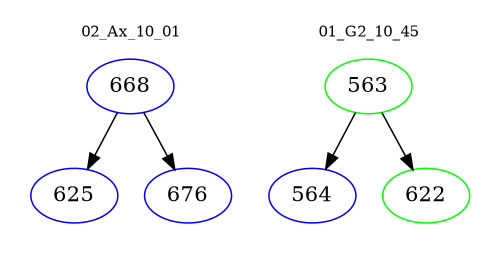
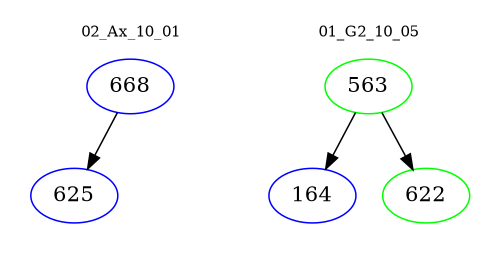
  digraph {
    node [color=blue]
    edge [color=black]
    n1 [label=668]
    n2 [label=625]
-   n3 [label=676]
    n4 [color=green label=563]
-   n5 [label=564]
+   n5 [label=164]
    n6 [color=green label=622]
    subgraph cluster_1 {
      color=white
      fontsize=10
      label="02_Ax_10_01"
      n1
      n2
-     n3
    }
    subgraph cluster_2 {
      color=white
      fontsize=10
-     label="01_G2_10_45"
+     label="01_G2_10_05"
      n4
      n5
      n6
    }
    n1 -> n2
-   n1 -> n3
    n4 -> n5
    n4 -> n6
  }
